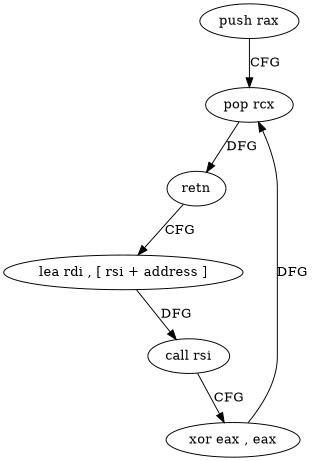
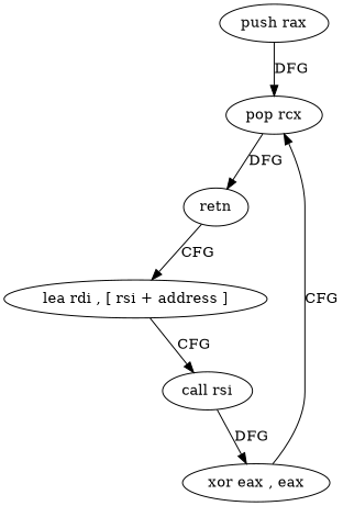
  digraph {
    n1 [label="push rax"]
    n2 [label="pop rcx"]
    n3 [label="lea rdi , [ rsi + address ]"]
    n4 [label="call rsi"]
    n5 [label=retn]
    n6 [label="xor eax , eax"]
-   n1 -> n2 [label=CFG]
+   n1 -> n2 [label=DFG]
    n2 -> n5 [label=DFG]
-   n3 -> n4 [label=DFG]
-   n4 -> n6 [label=CFG]
+   n3 -> n4 [label=CFG]
+   n4 -> n6 [label=DFG]
    n5 -> n3 [label=CFG]
-   n6 -> n2 [label=DFG]
+   n6 -> n2 [label=CFG]
  }
